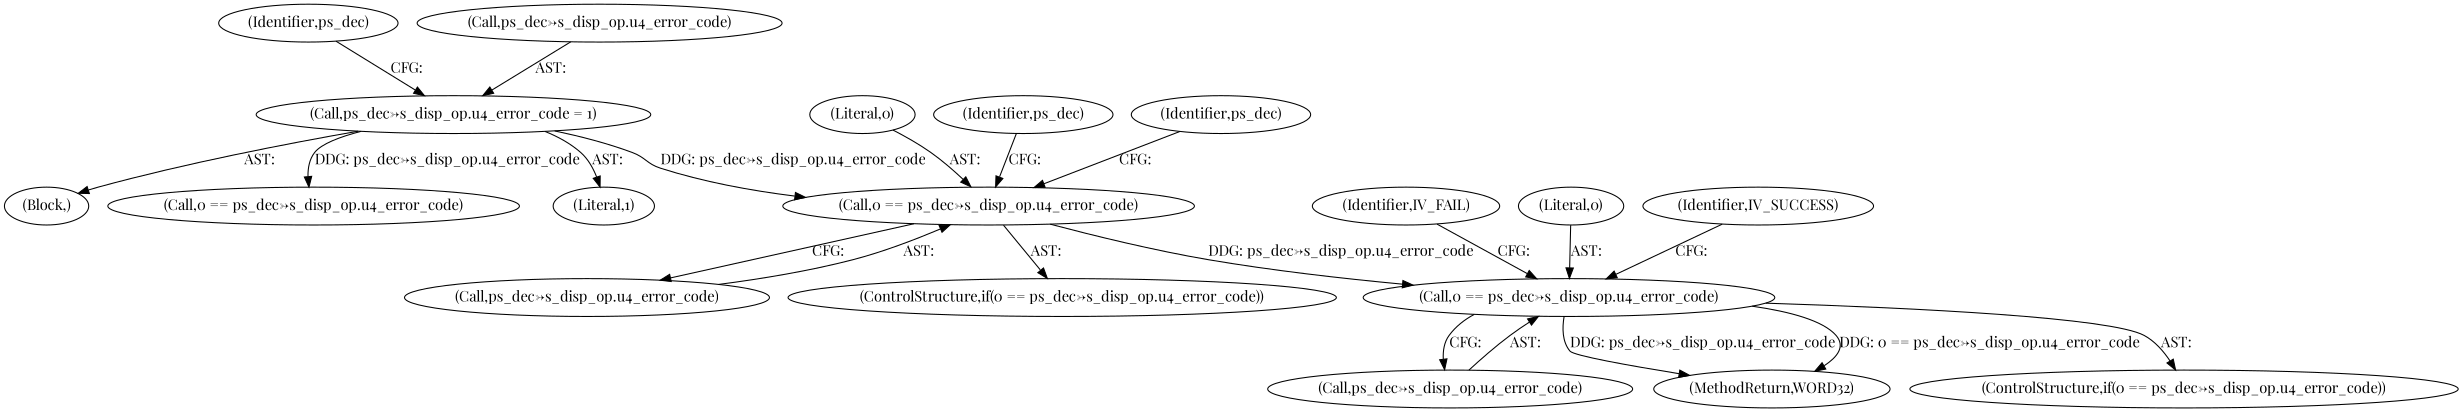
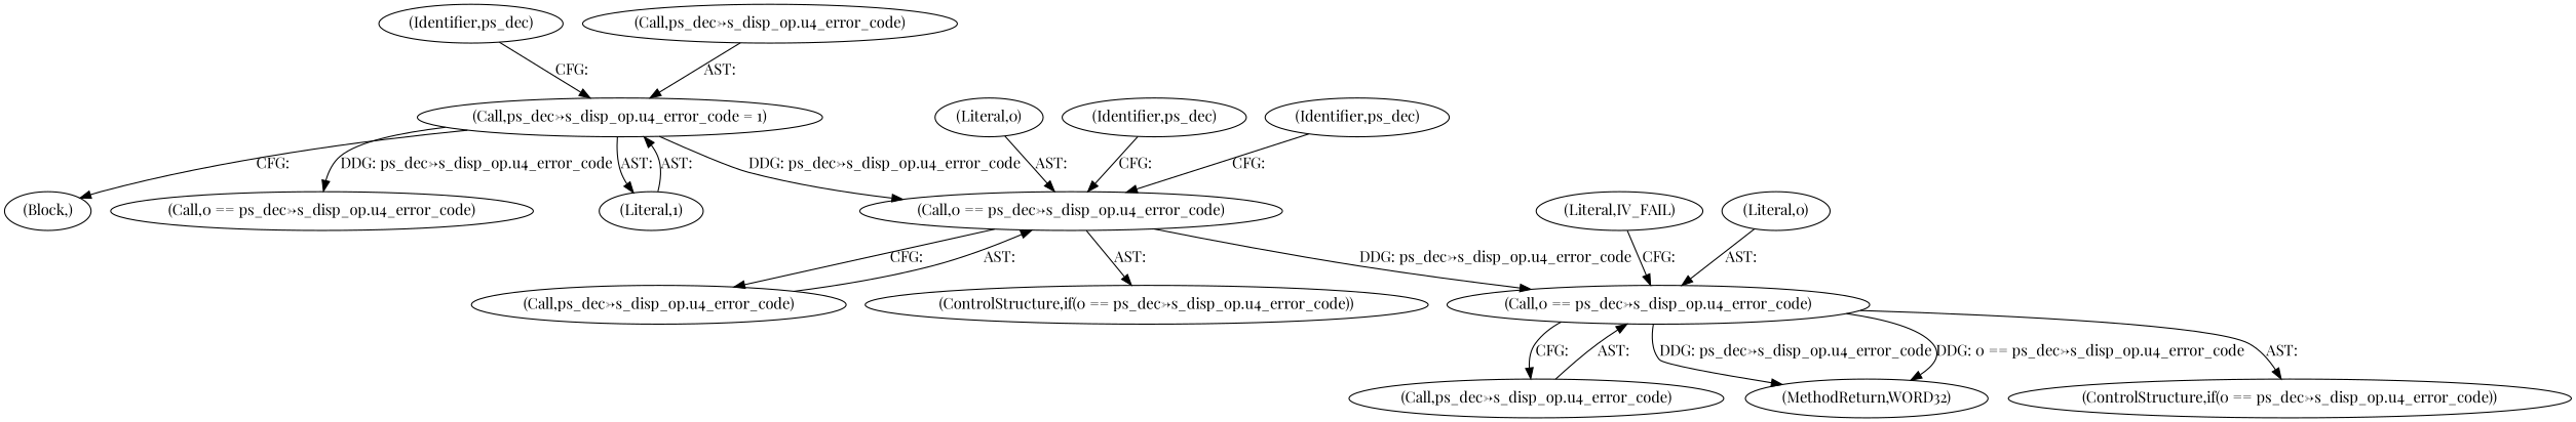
  digraph {
    fontname="Playfair Display"
    node [fontname="Playfair Display"]
    edge [fontname="Playfair Display"]
    n1 [label="(Call,0 == ps_dec->s_disp_op.u4_error_code)"]
    n2 [label="(Call,ps_dec->s_disp_op.u4_error_code)"]
    n3 [label="(MethodReturn,WORD32)"]
    n4 [label="(ControlStructure,if(0 == ps_dec->s_disp_op.u4_error_code))"]
    n5 [label="(Call,0 == ps_dec->s_disp_op.u4_error_code)"]
    n6 [label="(Call,ps_dec->s_disp_op.u4_error_code)"]
    n7 [label="(ControlStructure,if(0 == ps_dec->s_disp_op.u4_error_code))"]
    n8 [label="(Call,ps_dec->s_disp_op.u4_error_code = 1)"]
    n9 [label="(Block,)"]
    n10 [label="(Call,0 == ps_dec->s_disp_op.u4_error_code)"]
    n11 [label="(Literal,1)"]
    n12 [label="(Identifier,ps_dec)"]
-   n13 [label="(Identifier,IV_FAIL)"]
+   n13 [label="(Literal,IV_FAIL)"]
    n14 [label="(Literal,0)"]
    n15 [label="(Identifier,ps_dec)"]
    n16 [label="(Literal,0)"]
-   n17 [label="(Identifier,IV_SUCCESS)"]
    n18 [label="(Identifier,ps_dec)"]
    n19 [label="(Call,ps_dec->s_disp_op.u4_error_code)"]
    n1 -> n2 [label="CFG: "]
    n1 -> n3 [label="DDG: ps_dec->s_disp_op.u4_error_code"]
    n1 -> n3 [label="DDG: 0 == ps_dec->s_disp_op.u4_error_code"]
    n1 -> n4 [label="AST: "]
    n2 -> n1 [label="AST: "]
    n5 -> n1 [label="DDG: ps_dec->s_disp_op.u4_error_code"]
    n5 -> n6 [label="CFG: "]
    n5 -> n7 [label="AST: "]
    n6 -> n5 [label="AST: "]
    n8 -> n5 [label="DDG: ps_dec->s_disp_op.u4_error_code"]
-   n8 -> n9 [label="AST: "]
+   n8 -> n9 [label="CFG: "]
    n8 -> n10 [label="DDG: ps_dec->s_disp_op.u4_error_code"]
    n8 -> n11 [label="AST: "]
+   n11 -> n8 [label="AST: "]
    n12 -> n8 [label="CFG: "]
    n13 -> n1 [label="CFG: "]
    n14 -> n5 [label="AST: "]
    n15 -> n5 [label="CFG: "]
    n16 -> n1 [label="AST: "]
-   n17 -> n1 [label="CFG: "]
    n18 -> n5 [label="CFG: "]
    n19 -> n8 [label="AST: "]
  }
